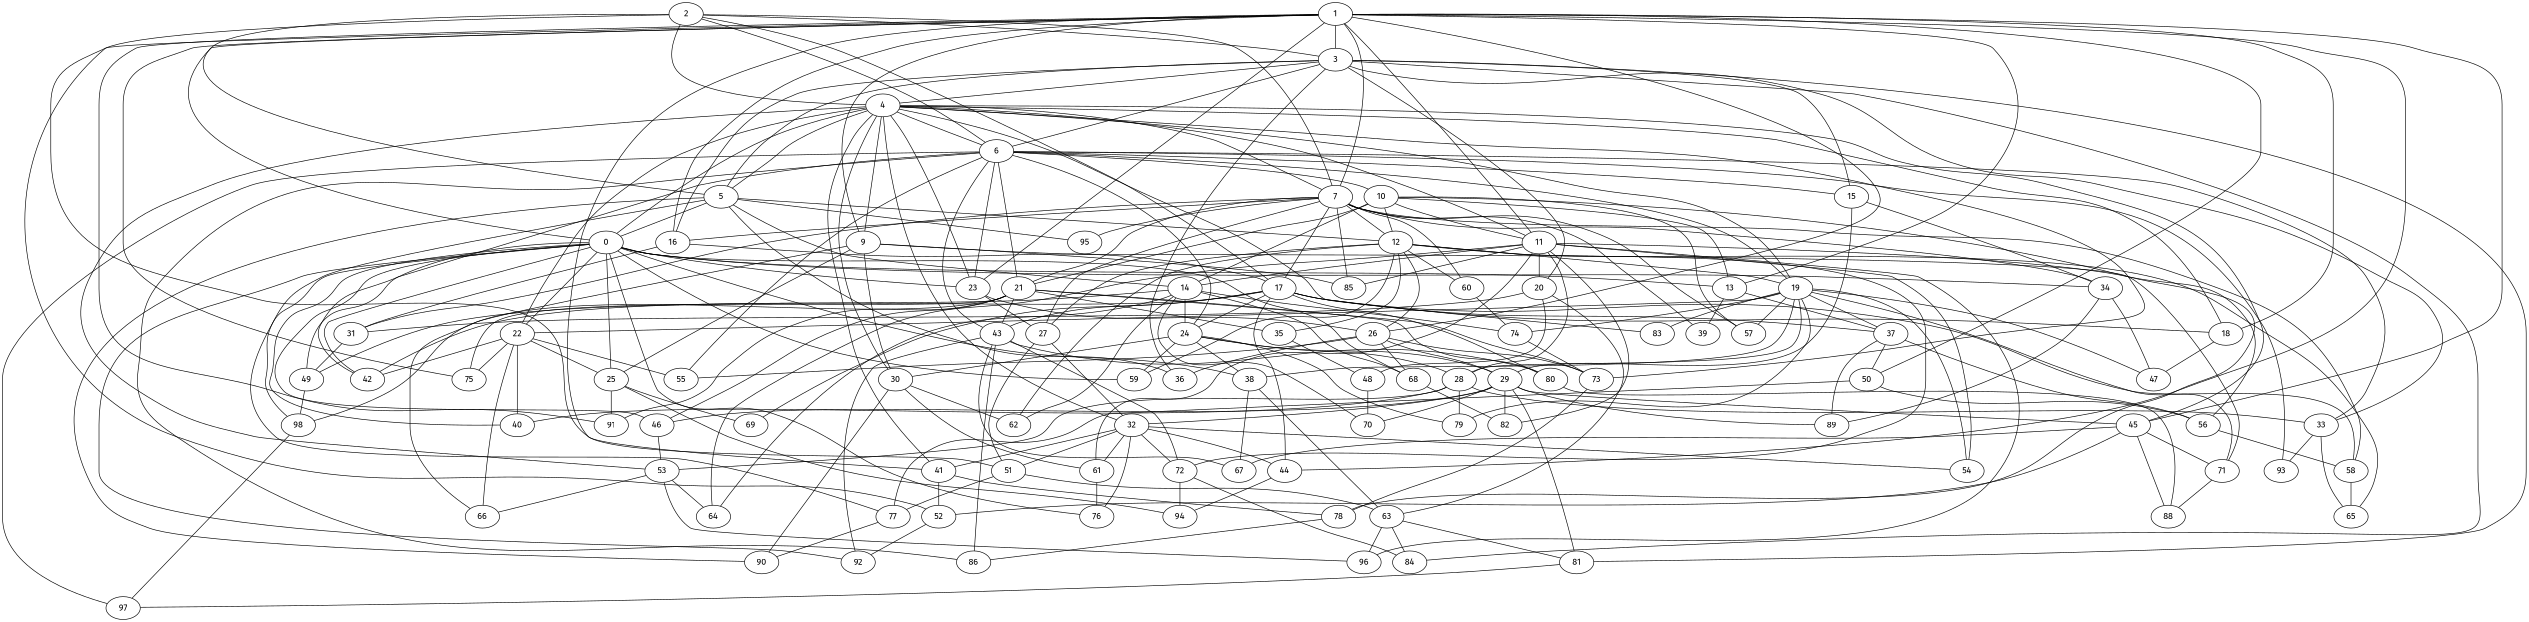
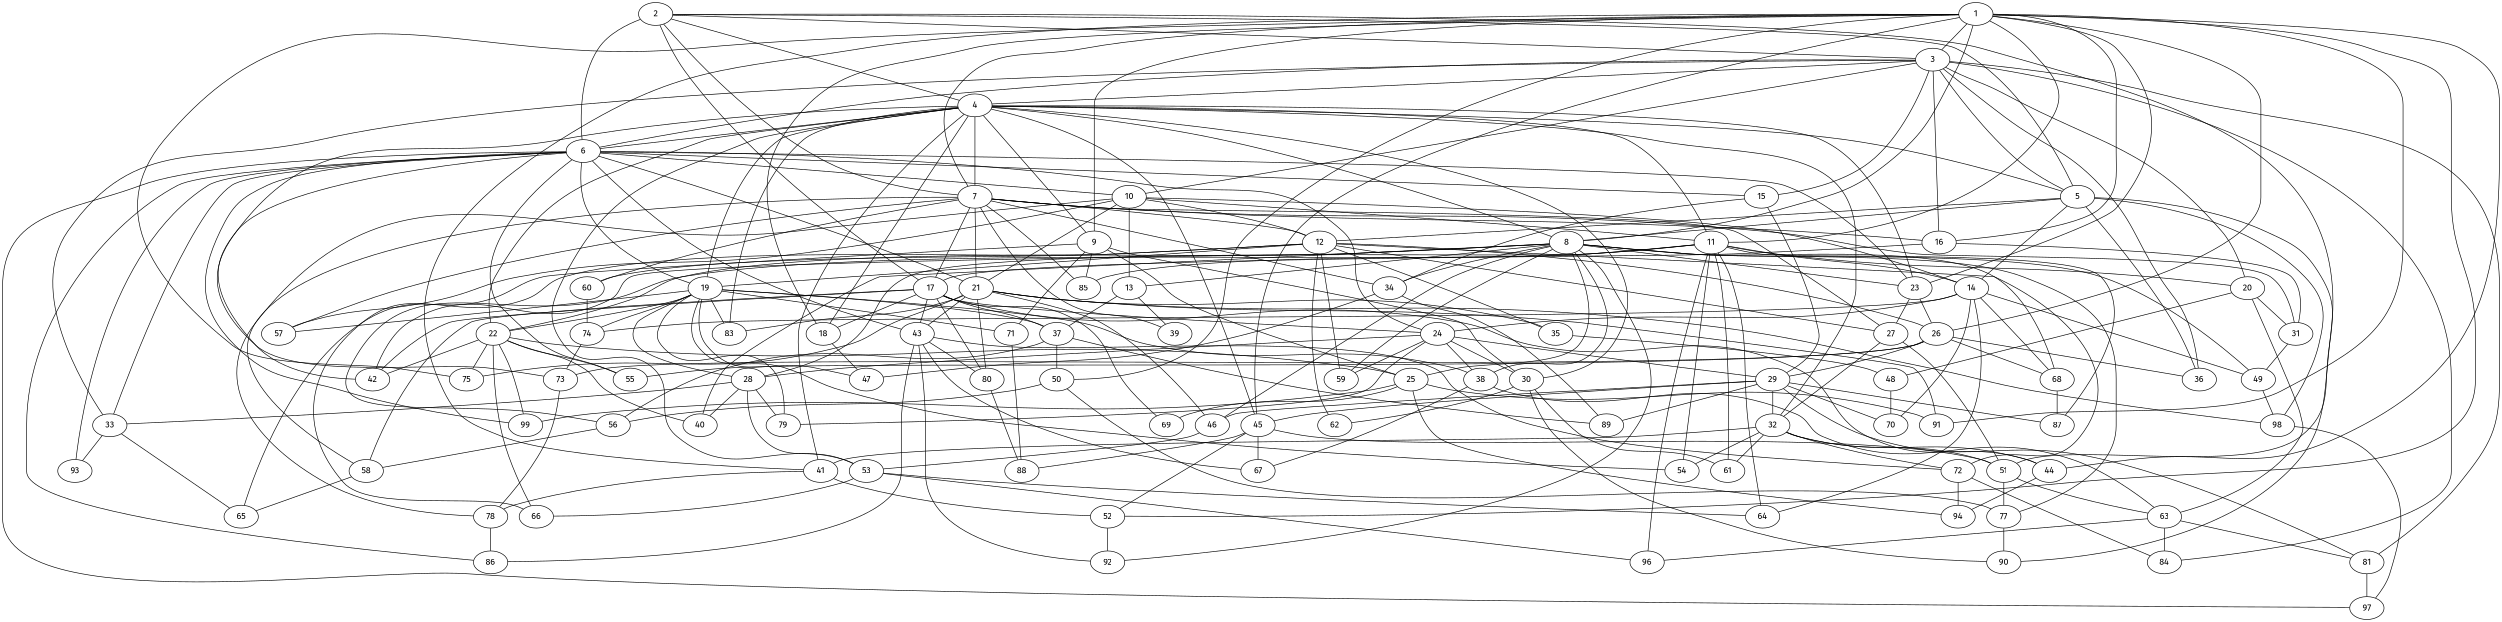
  strict graph {
    fontname="Fira Sans"
    node [fontname="Fira Sans"]
    edge [fontname="Fira Sans" is_available=True prob=1.0]
    3
    4
    16
    5
    6
    10
    15
    20
    33
    36
    81
    84
    35
    48
    1
    7
-   8 [label=0]
+   8
    9
    11
    13
    18
    26
    41
    44
    45
    50
    52
    75
    91
    23
    19
    22
    30
    32
    53
    73
    83
    17
    12
-   95
    21
    27
    31
    34
    39
    57
    58
    60
    85
    42
    25
    38
    40
    46
    49
    59
    68
-   76
    77
    92
    66
    71
    14
    28
    54
    56
    61
    64
-   82
+   82 [label=87]
    96
    37
    47
    55
    29
    78
    94
    67
    88
    2
    51
    90
    98
    24
    43
    86
    93
    97
+   99
    69
    80
    63
    65
    74
    79
    62
    72
    70
    89
    3 -- 4 [prob=0.187552351314]
    3 -- 16 [prob=0.931621032264]
    3 -- 5 [prob=0.514319625715]
    3 -- 6 [prob=0.243578163384]
+   3 -- 10 [prob=0.682007125594]
    3 -- 15
    3 -- 20 [prob=0.0713430153369]
    3 -- 33
    3 -- 36 [prob=0.664920940976]
    3 -- 81 [prob=0.451082319795]
    3 -- 84 [prob=0.361613416788]
    4 -- 5 [prob=0.821482564629]
    4 -- 6
    4 -- 7
    4 -- 8 [prob=0.561134681687]
    4 -- 9 [prob=0.943913909559]
    4 -- 11 [prob=0.010259096251]
    4 -- 18 [prob=0.519691424711]
    4 -- 41 [prob=0.707531331315]
    4 -- 45 [prob=0.985818984811]
    4 -- 23 [prob=0.8305621913]
    4 -- 19
    4 -- 22 [prob=0.245854308958]
    4 -- 30 [prob=0.721774464017]
    4 -- 32 [prob=0.431867032726]
    4 -- 53 [prob=0.357876571836]
    4 -- 73 [prob=0.916024496522]
    4 -- 83 [prob=0.0325933673092]
    16 -- 17 [prob=0.612865392987]
    16 -- 31 [prob=0.864949891159]
    5 -- 36
    5 -- 8 [prob=0.938027606716]
    5 -- 12 [prob=0.566684110719]
-   5 -- 95 [prob=0.862293812543]
    5 -- 14
    5 -- 90
    5 -- 98 [prob=0.0315649693869]
    6 -- 10 [prob=0.480025571003]
    6 -- 15 [prob=0.232374281752]
    6 -- 33 [prob=0.574511275882]
    6 -- 23 [prob=0.319261399384]
    6 -- 19 [prob=0.64321101446]
    6 -- 21
    6 -- 42 [prob=0.00678006228363]
    6 -- 55 [prob=0.0966118664396]
    6 -- 24 [prob=0.00263410987504]
    6 -- 43
    6 -- 86 [prob=0.858319245105]
    6 -- 93 [prob=0.077279382761]
    6 -- 97 [prob=0.108344890676]
+   6 -- 99 [prob=0.436921099311]
    10 -- 11
    10 -- 13 [prob=0.148356855375]
    10 -- 12 [prob=0.771202914131]
    10 -- 21
    10 -- 57 [prob=0.431020952282]
    10 -- 14
    10 -- 78 [prob=0.679635194097]
    15 -- 34
    15 -- 29 [prob=0.24581624761]
    20 -- 48 [prob=0.0740896552447]
    20 -- 31
    20 -- 63 [prob=0.665865392563]
    33 -- 93 [prob=0.879171770616]
    33 -- 65
    81 -- 97
    35 -- 48
    48 -- 70 [prob=0.539382713448]
    1 -- 3 [prob=0.0302800605258]
    1 -- 16 [prob=0.405681034223]
    1 -- 7
    1 -- 8 [prob=0.774746177169]
    1 -- 9 [prob=0.192112107303]
    1 -- 11
-   1 -- 13 [prob=0.512883298325]
    1 -- 18 [prob=0.00883826377177]
    1 -- 26 [prob=0.60000315557]
    1 -- 41 [prob=0.435178196225]
    1 -- 44 [prob=0.529876274666]
    1 -- 45 [prob=0.668045941634]
    1 -- 50 [prob=0.332315819851]
    1 -- 52 [prob=0.281142399496]
    1 -- 75 [prob=0.804471775558]
    1 -- 91 [prob=0.607646889861]
    1 -- 23 [prob=0.0325960373414]
    7 -- 16 [prob=0.0824776292026]
    7 -- 17 [prob=0.794205455804]
    7 -- 12 [prob=0.0280424908183]
-   7 -- 95 [prob=0.780195367167]
    7 -- 21 [prob=0.117204922388]
    7 -- 27
    7 -- 31 [prob=0.698349063355]
    7 -- 34 [prob=0.947357505669]
    7 -- 39 [prob=0.623658730654]
    7 -- 57 [prob=0.384871790888]
    7 -- 58 [prob=0.605114931932]
    7 -- 60 [prob=0.0441789732015]
    7 -- 85 [prob=0.365252705054]
    8 -- 13 [prob=0.456564551044]
    8 -- 23 [prob=0.0996263954357]
    8 -- 22 [prob=0.256935842467]
    8 -- 34 [prob=0.0102866596427]
    8 -- 42
    8 -- 25
    8 -- 38 [prob=0.437917216697]
    8 -- 40 [prob=0.4821496168]
    8 -- 46 [prob=0.958195455905]
    8 -- 49
    8 -- 59
    8 -- 68 [prob=0.907134753811]
-   8 -- 76 [prob=0.941822063122]
    8 -- 77 [prob=0.942088029053]
    8 -- 92
    9 -- 30
    9 -- 85 [prob=0.110703763845]
    9 -- 25 [prob=0.901587644469]
    9 -- 66 [prob=0.846355618389]
    9 -- 71 [prob=0.402942473555]
    11 -- 20 [prob=0.39506275369]
    11 -- 85 [prob=0.774575327097]
    11 -- 14
    11 -- 28
    11 -- 54 [prob=0.574469607806]
    11 -- 56 [prob=0.193968347961]
    11 -- 61 [prob=0.808925368644]
    11 -- 64 [prob=0.858085491076]
    11 -- 82 [prob=0.367628316932]
    11 -- 96 [prob=0.0747405573709]
    13 -- 39 [prob=0.966342504087]
    13 -- 37
    18 -- 47 [prob=0.125660096806]
    26 -- 36
    26 -- 73 [prob=0.0850661863164]
    26 -- 68 [prob=0.467795748783]
    26 -- 55 [prob=0.473019343669]
    26 -- 29
    41 -- 52
    41 -- 78 [prob=0.701848191838]
    44 -- 94 [prob=0.649551373443]
    45 -- 52
-   45 -- 71
+   45 -- 51
    45 -- 67 [prob=0.684382346437]
    45 -- 88
    50 -- 77 [prob=0.204791713282]
    50 -- 56 [prob=0.567711845298]
    52 -- 92 [prob=0.238904499115]
    23 -- 26 [prob=0.11378088643]
    23 -- 27 [prob=0.0137999277584]
    19 -- 22 [prob=0.750288277394]
    19 -- 83 [prob=0.994015327696]
    19 -- 57 [prob=0.117363041804]
    19 -- 38 [prob=0.627680451807]
    19 -- 71 [prob=0.16615429268]
    19 -- 28
    19 -- 54 [prob=0.917159335729]
    19 -- 37 [prob=0.147221611624]
    19 -- 47 [prob=0.852678605138]
    19 -- 74 [prob=0.807793413287]
    19 -- 79 [prob=0.0472306867836]
    22 -- 75
    22 -- 42 [prob=0.0750266916382]
    22 -- 25 [prob=0.916883688218]
    22 -- 40 [prob=0.762299918677]
    22 -- 66 [prob=0.61209775837]
    22 -- 55
+   22 -- 99 [prob=0.475054071677]
    30 -- 61 [prob=0.245900453784]
    30 -- 90
    30 -- 62 [prob=0.0554411460773]
    32 -- 41 [prob=0.457112844793]
    32 -- 44 [prob=0.933791806763]
-   32 -- 76 [prob=0.430039776341]
    32 -- 54
    32 -- 61 [prob=0.724422894006]
    32 -- 51 [prob=0.589633046111]
    32 -- 72 [prob=0.637032102774]
    53 -- 66
    53 -- 64 [prob=0.837036477148]
    53 -- 96 [prob=0.458435530995]
    73 -- 78 [prob=0.0800970033068]
    17 -- 18 [prob=0.250464078107]
    17 -- 44 [prob=0.454783807766]
    17 -- 58 [prob=0.297562123981]
    17 -- 42 [prob=0.24628273905]
    17 -- 37 [prob=0.588260825913]
    17 -- 24
    17 -- 43 [prob=0.301447302853]
    17 -- 69 [prob=0.999792335542]
    17 -- 80 [prob=0.354151675636]
    12 -- 35
    12 -- 26
    12 -- 19
    12 -- 27 [prob=0.909220867619]
    12 -- 60 [prob=0.620168780424]
    12 -- 59 [prob=0.777208693637]
    12 -- 65
    12 -- 62 [prob=0.347876089431]
    12 -- 72 [prob=0.446326955765]
    21 -- 35 [prob=0.496140383236]
    21 -- 75 [prob=0.805239778606]
    21 -- 91 [prob=0.361847108661]
-   21 -- 73 [prob=0.651497617551]
+   21 -- 83 [prob=0.651497617551]
    21 -- 46
    21 -- 98 [prob=0.864272441197]
    21 -- 43 [prob=0.891529097274]
    21 -- 80 [prob=0.190450434422]
    27 -- 32
    27 -- 51
    31 -- 49
    34 -- 47
    34 -- 89
    58 -- 65 [prob=0.283266290795]
    60 -- 74 [prob=0.0325831595905]
    25 -- 91
    25 -- 94 [prob=0.601559834881]
+   25 -- 99 [prob=0.342558318347]
    25 -- 69
    38 -- 67 [prob=0.851749276964]
    38 -- 63 [prob=0.305207262324]
    46 -- 53 [prob=0.709976061495]
    49 -- 98 [prob=0.42293375768]
    68 -- 82 [prob=0.232774094424]
    77 -- 90 [prob=0.695905878166]
    71 -- 88 [prob=0.629983041877]
    14 -- 49 [prob=0.512530082938]
    14 -- 68 [prob=0.800238001404]
    14 -- 64 [prob=0.637395138105]
    14 -- 24 [prob=0.785011387597]
    14 -- 74 [prob=0.392402655295]
-   14 -- 62 [prob=0.327441344284]
    14 -- 70 [prob=0.210998424968]
    28 -- 33 [prob=0.238987983104]
    28 -- 53 [prob=0.26034418692]
    28 -- 40
    28 -- 79 [prob=0.339378998409]
    56 -- 58 [prob=0.269567795577]
-   61 -- 76 [prob=0.124036793305]
    37 -- 50
    37 -- 56 [prob=0.34412079163]
    37 -- 89 [prob=0.0468013091937]
    29 -- 81 [prob=0.405214881914]
    29 -- 45
    29 -- 32 [prob=0.520022157095]
    29 -- 46 [prob=0.825364368175]
    29 -- 82 [prob=0.795044968865]
    29 -- 70
    29 -- 89 [prob=0.812637918642]
    78 -- 86
    2 -- 3
    2 -- 4 [prob=0.523808571139]
    2 -- 5 [prob=0.947680166036]
    2 -- 6 [prob=0.328474123503]
    2 -- 7 [prob=0.223344916664]
    2 -- 17 [prob=0.233657548861]
    2 -- 51 [prob=0.626093217877]
    51 -- 77 [prob=0.377967846326]
    51 -- 63 [prob=0.185263846898]
    98 -- 97 [prob=0.836955260797]
    24 -- 30
    24 -- 38
    24 -- 59 [prob=0.636313836821]
    24 -- 28
    24 -- 29 [prob=0.716892050678]
    24 -- 79 [prob=0.439722893412]
    43 -- 92 [prob=0.278095313745]
    43 -- 67 [prob=0.546153592314]
    43 -- 86
    43 -- 80 [prob=0.13159749351]
    43 -- 72 [prob=0.0898899145347]
    80 -- 88 [prob=0.478249437573]
    63 -- 81
    63 -- 84 [prob=0.290047655938]
    63 -- 96 [prob=0.162535598618]
    74 -- 73 [prob=0.0459177594401]
    72 -- 84 [prob=0.0549534537488]
    72 -- 94 [prob=0.46620541387]
  }
